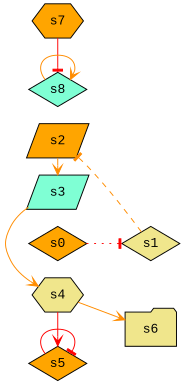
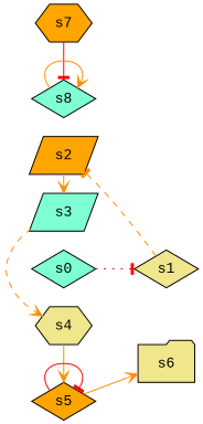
  digraph {
    fontname="Liberation Mono"
    rankdir=LR
    node [fillcolor=orange fontname="Liberation Mono" player=0 shape=diamond style=filled]
    edge [arrowhead=vee color=darkorange fontname="Liberation Mono" style=solid]
    s1 [fillcolor=khaki player=1]
-   s0
+   s0 [fillcolor=aquamarine]
    s2 [shape=parallelogram]
    s3 [fillcolor=aquamarine player=1 shape=parallelogram]
    s4 [fillcolor=khaki shape=hexagon]
    s5 [player=1]
    s6 [fillcolor=khaki shape=folder]
    s7 [player=1 shape=hexagon]
    s8 [fillcolor=aquamarine]
    s1 -> s2 [arrowhead=tee constraint="time == 3 || time == 16" style=dashed]
    s0 -> s1 [arrowhead=tee color=red style=dotted]
    s2 -> s3 [constraint="time % 4 == 1"]
-   s3 -> s4 [constraint="time % 5 == 0"]
-   s4 -> s5 [color=red constraint="time == 16"]
+   s3 -> s4 [constraint="time % 5 == 0" style=dashed]
+   s4 -> s5 [constraint="time == 16"]
    s5 -> s5 [arrowhead=tee color=red constraint="time % 3 == 0"]
-   s4 -> s6
+   s5 -> s6
    s7 -> s8 [arrowhead=tee color=red constraint="time == 9 || time == 16 || time == 19"]
    s8 -> s8 [constraint="time % 2 == 0"]
  }
